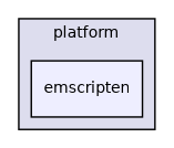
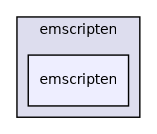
  digraph {
    compound=true
    rankdir=LR
    n1 [fillcolor="#eeeeff" fontname=Helvetica fontsize=10 label=emscripten pencolor=black shape=box style=filled]
    subgraph cluster_1 {
      bgcolor="#ddddee"
      fontname=Helvetica
      fontsize=10
-     label=platform
+     label=emscripten
      pencolor=black
      n1
    }
  }
